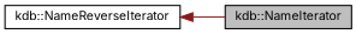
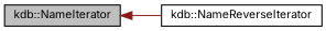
  digraph {
    rankdir=LR
    fontname=Inter
    node [color=black fontname=Inter fontsize=10 shape=record style=filled]
    n1 [fillcolor=grey75 fontcolor=black height=0.2 label="kdb::NameIterator" width=0.4]
    n2 [fillcolor=white height=0.2 label="kdb::NameReverseIterator" width=0.4]
-   n2 -> n1 [color=firebrick4 dir=back fontname=Inter fontsize=10 labelfontname=FreeSans labelfontsize=10 style=solid]
+   n1 -> n2 [color=firebrick4 dir=back fontname=Inter fontsize=10 labelfontname=FreeSans labelfontsize=10 style=solid]
  }
